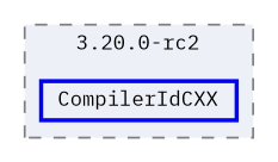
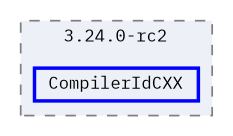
  digraph {
    compound=true
    rankdir=LR
    fontname="IBM Plex Mono"
    n1 [color=blue fillcolor="#edf0f7" fontname="IBM Plex Mono" fontsize=10 height=0.2 label=CompilerIdCXX shape=box style="filled,bold" width=0.4]
    subgraph cluster_1 {
      bgcolor="#edf0f7"
      fontsize=10
-     label="3.20.0-rc2"
+     label="3.24.0-rc2"
      pencolor=grey50
      style="filled,dashed"
      n1
    }
  }
